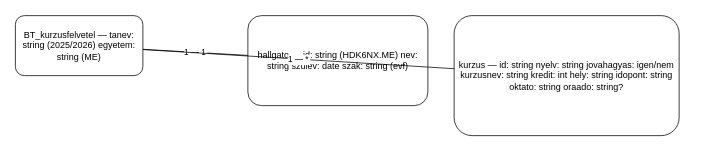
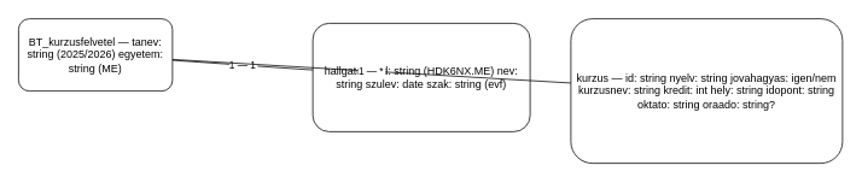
  <mxCell id="0" />
  <mxCell id="1" parent="0" />
  <mxCell id="2" value="BT_kurzusfelvetel — tanev: string (2025/2026) egyetem: string (ME)" style="shape=rectangle;whiteSpace=wrap;rounded=1;strokeWidth=1;" vertex="1" parent="1"><mxGeometry x="20" y="20" width="170" height="80" as="geometry" /></mxCell>
- <mxCell id="3" value="hallgato — id: string (HDK6NX.ME) nev: string szulev: date szak: string (evf)" style="shape=rectangle;whiteSpace=wrap;rounded=1;strokeWidth=1;" vertex="1" parent="1"><mxGeometry x="330" y="20" width="240" height="120" as="geometry" /></mxCell>
- <mxCell id="4" value="kurzus — id: string nyelv: string jovahagyas: igen/nem kurzusnev: string kredit: int hely: string idopont: string oktato: string oraado: string?" style="shape=rectangle;whiteSpace=wrap;rounded=1;strokeWidth=1;" vertex="1" parent="1"><mxGeometry x="605" y="20" width="300" height="160" as="geometry" /></mxCell>
+ <mxCell id="3" value="hallgato — id: string (HDK6NX.ME) nev: string szulev: date szak: string (evf)" style="shape=rectangle;whiteSpace=wrap;rounded=1;strokeWidth=1;" vertex="1" parent="1"><mxGeometry x="345" y="25" width="240" height="120" as="geometry" /></mxCell>
+ <mxCell id="4" value="kurzus — id: string nyelv: string jovahagyas: igen/nem kurzusnev: string kredit: int hely: string idopont: string oktato: string oraado: string?" style="shape=rectangle;whiteSpace=wrap;rounded=1;strokeWidth=1;" vertex="1" parent="1"><mxGeometry x="630" y="20" width="300" height="160" as="geometry" /></mxCell>
  <mxCell id="5" value="1 — 1" style="endArrow=none;strokeWidth=1;" edge="1" parent="1" source="2" target="3"><mxGeometry relative="1" as="geometry" /></mxCell>
  <mxCell id="6" value="1 — *" style="endArrow=none;strokeWidth=1;" edge="1" parent="1" source="2" target="4"><mxGeometry relative="1" as="geometry" /></mxCell>
